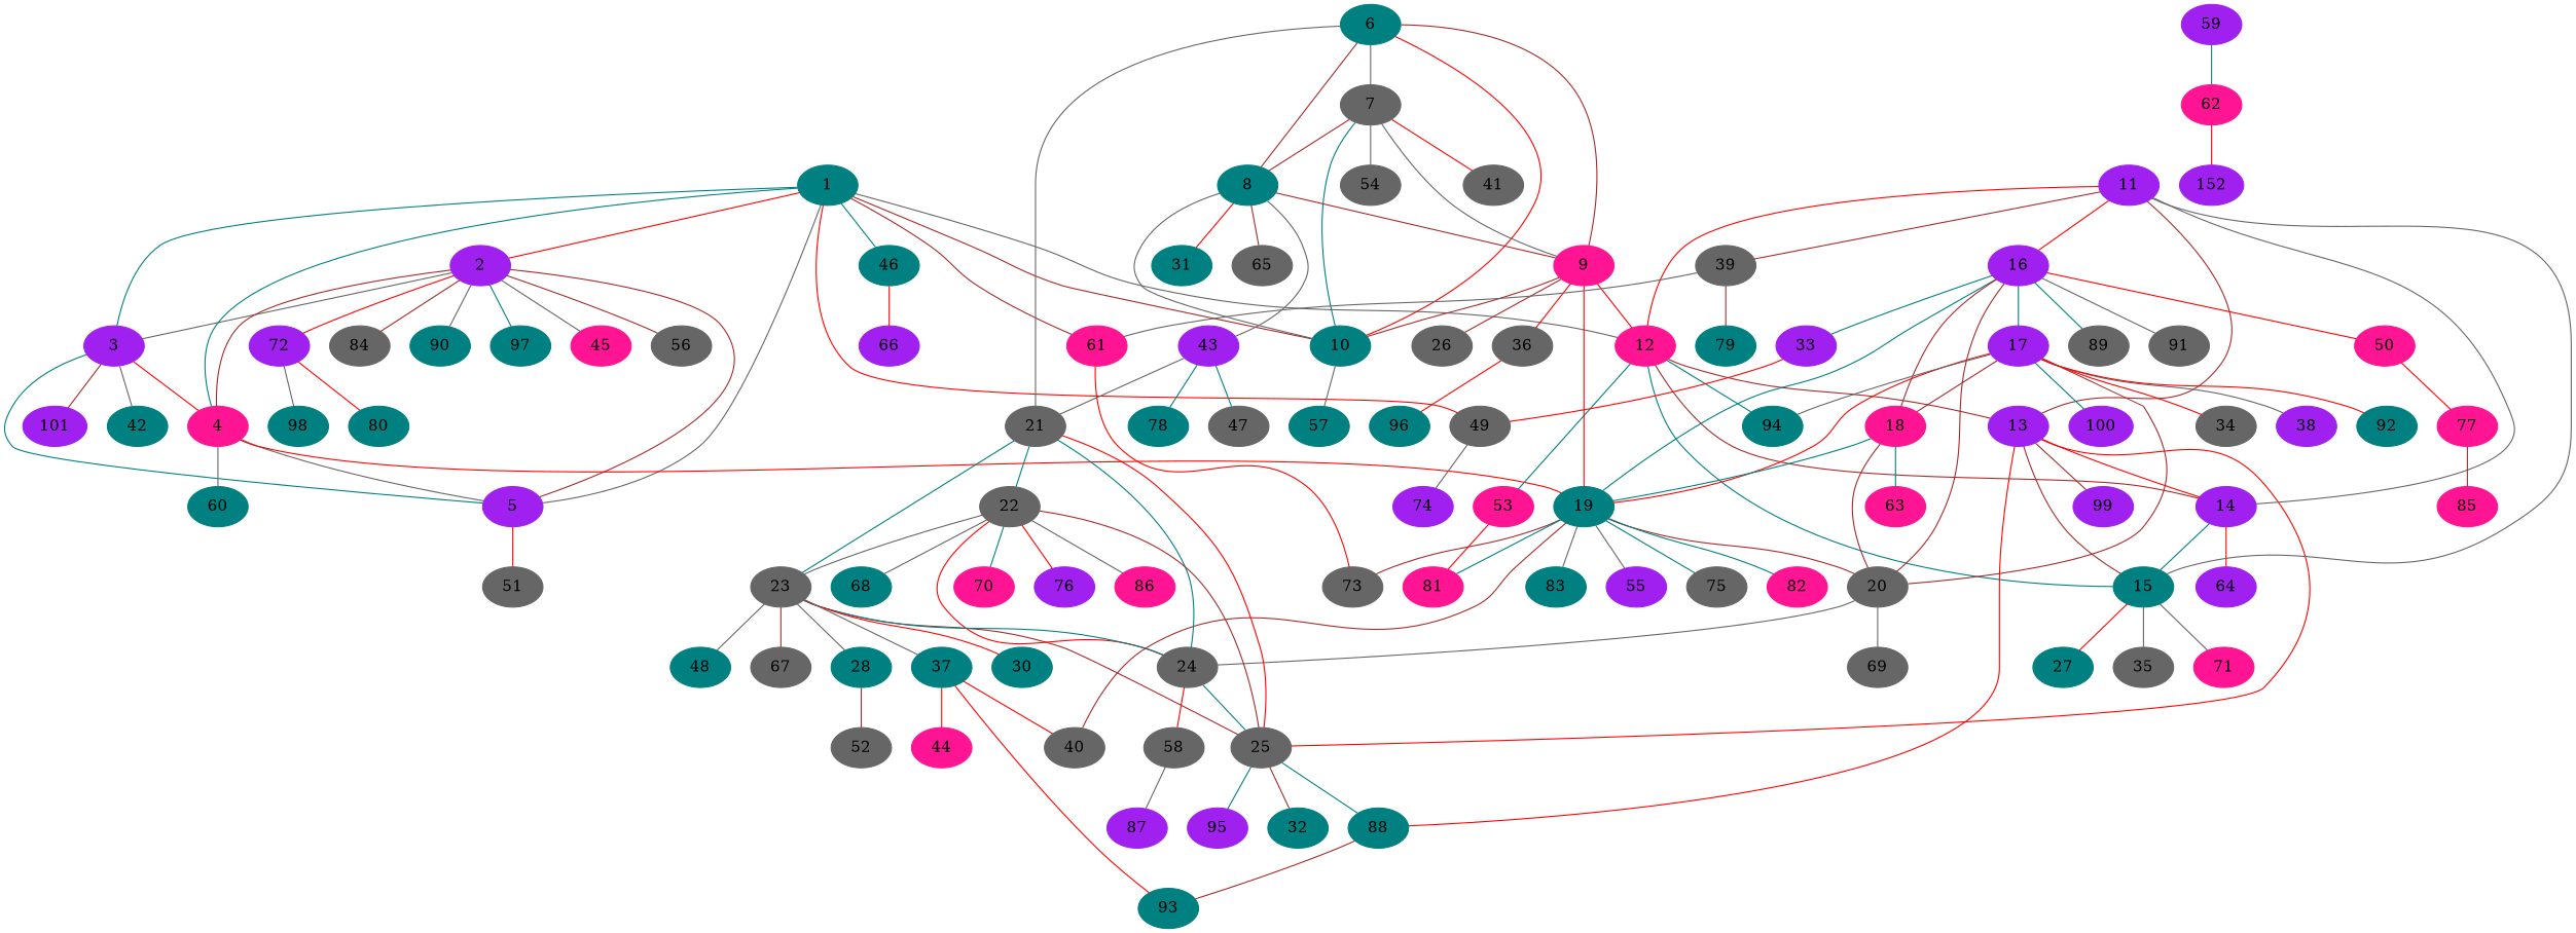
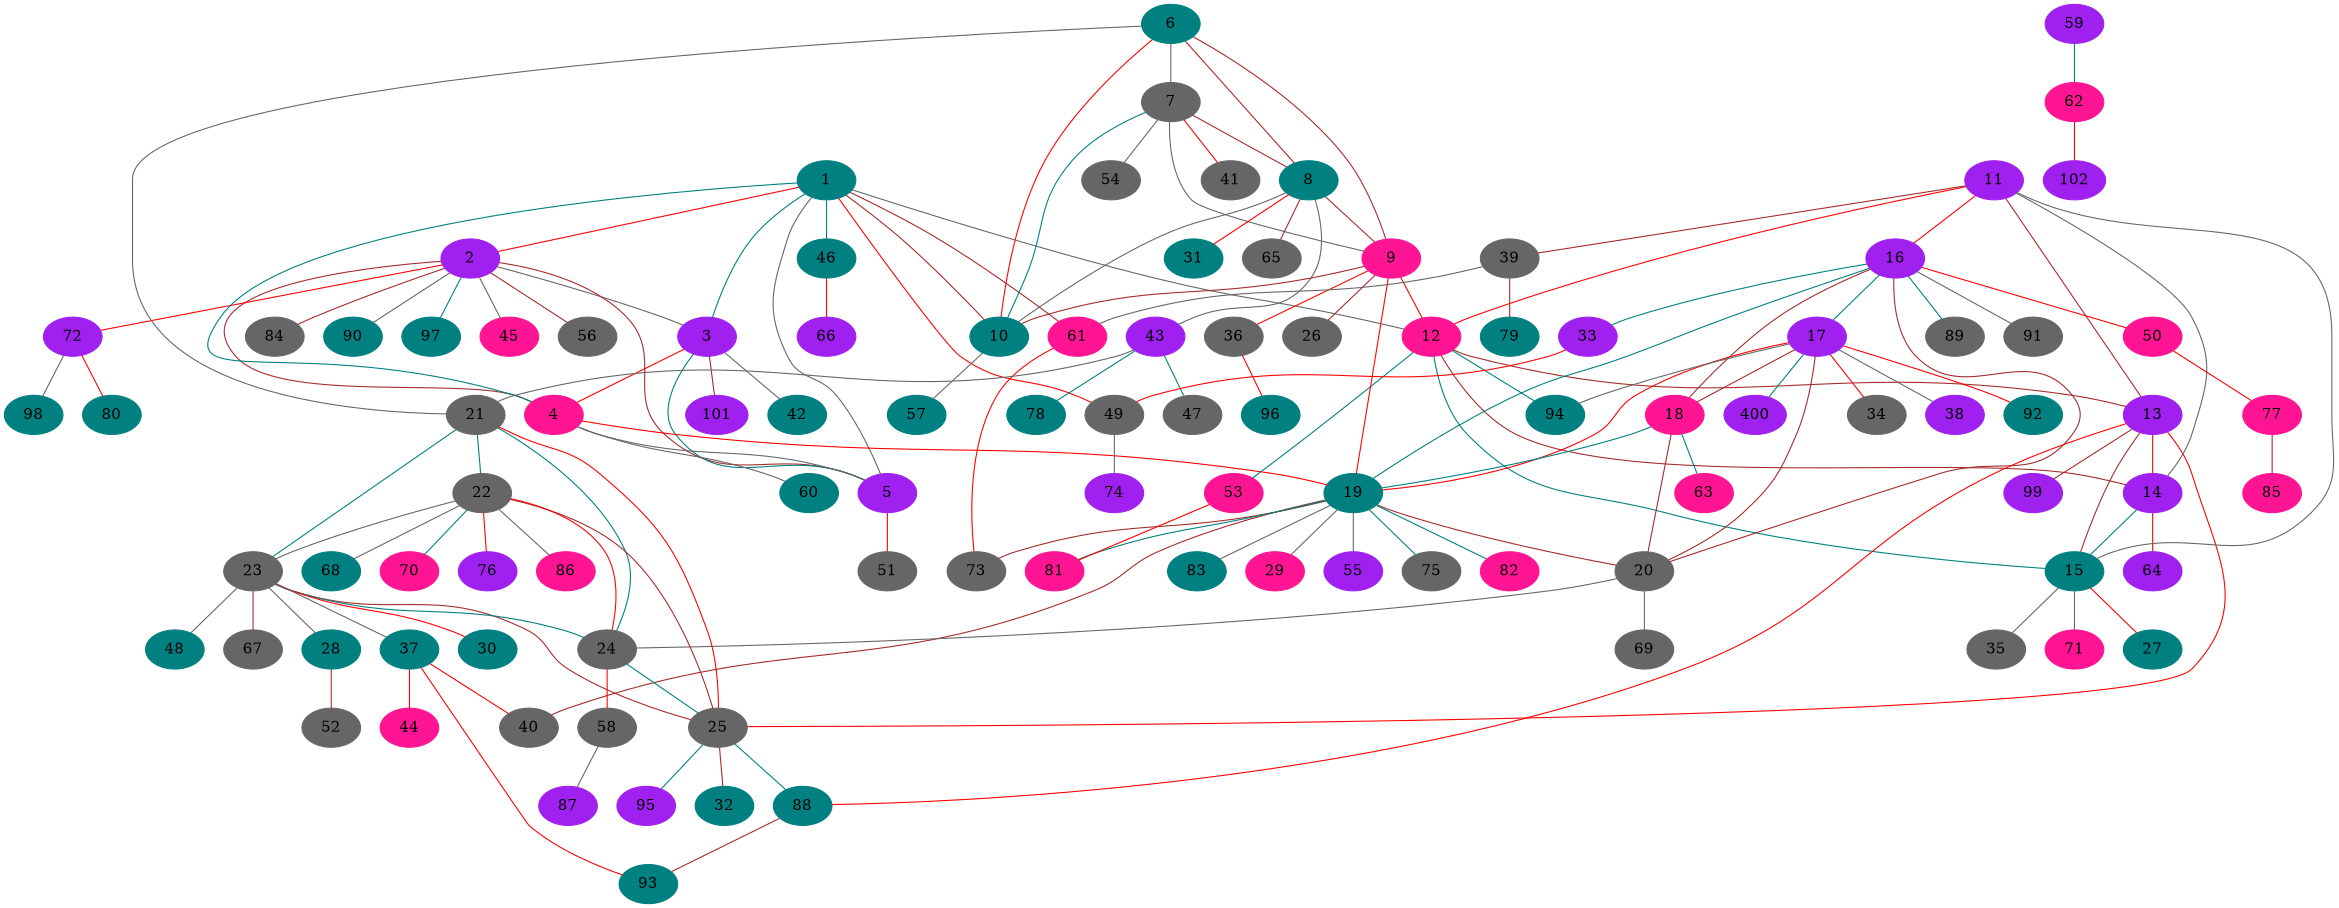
  graph {
    node [color=teal style=filled]
    edge [color=red]
    2 [color=purple]
    1
    3 [color=purple]
    4 [color=deeppink]
    5 [color=purple]
    10
    12 [color=deeppink]
    46
    49 [color=gray40]
    61 [color=deeppink]
    45 [color=deeppink]
    56 [color=gray40]
    72 [color=purple]
    84 [color=gray40]
    90
    97
    42
    101 [color=purple]
    19
    60
    51 [color=gray40]
    57
    13 [color=purple]
    14 [color=purple]
    15
    53 [color=deeppink]
    94
    66 [color=purple]
    74 [color=purple]
    73 [color=gray40]
    80
    98
    20 [color=gray40]
+   29 [color=deeppink]
    40 [color=gray40]
    55 [color=purple]
    75 [color=gray40]
    81 [color=deeppink]
    82 [color=deeppink]
    83
    25 [color=gray40]
    88
    32
    95 [color=purple]
    6
    7 [color=gray40]
    8
    9 [color=deeppink]
    21 [color=gray40]
    41 [color=gray40]
    54 [color=gray40]
    31
    43 [color=purple]
    65 [color=gray40]
    26 [color=gray40]
    36 [color=gray40]
    24 [color=gray40]
    22 [color=gray40]
    23 [color=gray40]
    47 [color=gray40]
    78
    96
    11 [color=purple]
    16 [color=purple]
    39 [color=gray40]
    99 [color=purple]
    64 [color=purple]
    27
    35 [color=gray40]
    71 [color=deeppink]
    17 [color=purple]
    18 [color=deeppink]
    33 [color=purple]
    50 [color=deeppink]
    89 [color=gray40]
    91 [color=gray40]
    79
    93
    34 [color=gray40]
    38 [color=purple]
    92
-   100 [color=purple]
+   100 [color=purple label=400]
    63 [color=deeppink]
    69 [color=gray40]
    77 [color=deeppink]
    58 [color=gray40]
    68
    70 [color=deeppink]
    76 [color=purple]
    86 [color=deeppink]
    28
    30
    37
    48
    67 [color=gray40]
    52 [color=gray40]
    44 [color=deeppink]
    87 [color=purple]
    59 [color=purple]
    62 [color=deeppink]
    85 [color=deeppink]
-   102 [color=purple label=152]
+   102 [color=purple]
    2 -- 3 [color=gray40]
    2 -- 4 [color=brown]
    2 -- 5 [color=brown]
    2 -- 45 [color=gray40]
    2 -- 56 [color=brown]
    2 -- 72
    2 -- 84 [color=brown]
    2 -- 90 [color=gray40]
    2 -- 97 [color=teal]
    1 -- 2
    1 -- 3 [color=teal]
    1 -- 4 [color=teal]
    1 -- 5 [color=gray40]
    1 -- 10 [color=brown]
    1 -- 12 [color=gray40]
    1 -- 46 [color=teal]
    1 -- 49
    1 -- 61 [color=brown]
    3 -- 4
    3 -- 5 [color=teal]
    3 -- 42 [color=gray40]
    3 -- 101 [color=brown]
    4 -- 5 [color=gray40]
    4 -- 19
    4 -- 60 [color=gray40]
    5 -- 51
    10 -- 57 [color=gray40]
    12 -- 13 [color=brown]
    12 -- 14 [color=brown]
    12 -- 15 [color=teal]
    12 -- 53 [color=teal]
    12 -- 94 [color=teal]
    46 -- 66
    49 -- 74 [color=gray40]
    61 -- 73
    72 -- 80
    72 -- 98 [color=gray40]
    19 -- 73 [color=brown]
    19 -- 20 [color=brown]
+   19 -- 29 [color=gray40]
    19 -- 40 [color=brown]
    19 -- 55 [color=gray40]
    19 -- 75 [color=teal]
    19 -- 81 [color=teal]
    19 -- 82 [color=teal]
    19 -- 83 [color=gray40]
    13 -- 14
    13 -- 15 [color=brown]
    13 -- 25
    13 -- 88
    13 -- 99 [color=brown]
    14 -- 15 [color=teal]
    14 -- 64
    15 -- 27
    15 -- 35 [color=gray40]
    15 -- 71 [color=gray40]
    53 -- 81
    20 -- 24 [color=gray40]
    20 -- 69 [color=gray40]
    25 -- 88 [color=teal]
    25 -- 32 [color=brown]
    25 -- 95 [color=teal]
    88 -- 93 [color=brown]
    6 -- 10
    6 -- 7 [color=gray40]
    6 -- 8 [color=brown]
    6 -- 9 [color=brown]
    6 -- 21 [color=gray40]
    7 -- 10 [color=teal]
    7 -- 8 [color=brown]
    7 -- 9 [color=gray40]
    7 -- 41
    7 -- 54 [color=gray40]
    8 -- 10 [color=gray40]
    8 -- 9 [color=brown]
    8 -- 31
    8 -- 43 [color=gray40]
    8 -- 65 [color=brown]
    9 -- 10 [color=brown]
    9 -- 12
    9 -- 19
    9 -- 26 [color=brown]
    9 -- 36
    21 -- 25
    21 -- 24 [color=teal]
    21 -- 22 [color=teal]
    21 -- 23 [color=teal]
    43 -- 21 [color=gray40]
    43 -- 47 [color=teal]
    43 -- 78 [color=teal]
    36 -- 96
    24 -- 25 [color=teal]
    24 -- 58
    22 -- 25 [color=brown]
    22 -- 24
    22 -- 23 [color=gray40]
    22 -- 68 [color=gray40]
    22 -- 70 [color=teal]
    22 -- 76
    22 -- 86 [color=gray40]
    23 -- 25 [color=brown]
    23 -- 24 [color=teal]
    23 -- 28 [color=gray40]
    23 -- 30
    23 -- 37 [color=gray40]
    23 -- 48 [color=gray40]
    23 -- 67 [color=brown]
    11 -- 12
    11 -- 13 [color=brown]
    11 -- 14 [color=gray40]
    11 -- 15 [color=gray40]
    11 -- 16
    11 -- 39 [color=brown]
    16 -- 19 [color=teal]
    16 -- 20 [color=brown]
    16 -- 17 [color=teal]
    16 -- 18 [color=brown]
    16 -- 33 [color=teal]
    16 -- 50
    16 -- 89 [color=teal]
    16 -- 91 [color=gray40]
    39 -- 61 [color=gray40]
    39 -- 79 [color=brown]
    17 -- 19
    17 -- 94 [color=gray40]
    17 -- 20 [color=brown]
    17 -- 18 [color=brown]
    17 -- 34
    17 -- 38 [color=gray40]
    17 -- 92
    17 -- 100 [color=teal]
    18 -- 19 [color=teal]
    18 -- 20 [color=brown]
    18 -- 63 [color=teal]
    33 -- 49
    50 -- 77
    77 -- 85 [color=brown]
    58 -- 87 [color=gray40]
    28 -- 52 [color=brown]
    37 -- 40
    37 -- 93
    37 -- 44
    59 -- 62 [color=teal]
    62 -- 102
  }
